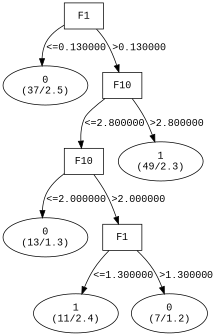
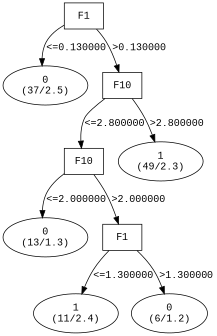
  digraph {
    fontname="Liberation Mono"
    node [fontname="Liberation Mono" shape=ellipse]
    edge [fontname="Liberation Mono"]
    n1 [label="F1\n" shape=box]
    n2 [label="0\n(37/2.5)"]
    n3 [label="F10\n" shape=box]
    n4 [label="F10\n" shape=box]
    n5 [label="1\n(49/2.3)"]
    n6 [label="0\n(13/1.3)"]
    n7 [label="F1\n" shape=box]
    n8 [label="1\n(11/2.4)"]
-   n9 [label="0\n(7/1.2)"]
+   n9 [label="0\n(6/1.2)"]
    n1 -> n2 [label="<=0.130000"]
    n1 -> n3 [label=">0.130000"]
    n3 -> n4 [label="<=2.800000"]
    n3 -> n5 [label=">2.800000"]
    n4 -> n6 [label="<=2.000000"]
    n4 -> n7 [label=">2.000000"]
    n7 -> n8 [label="<=1.300000"]
    n7 -> n9 [label=">1.300000"]
  }
